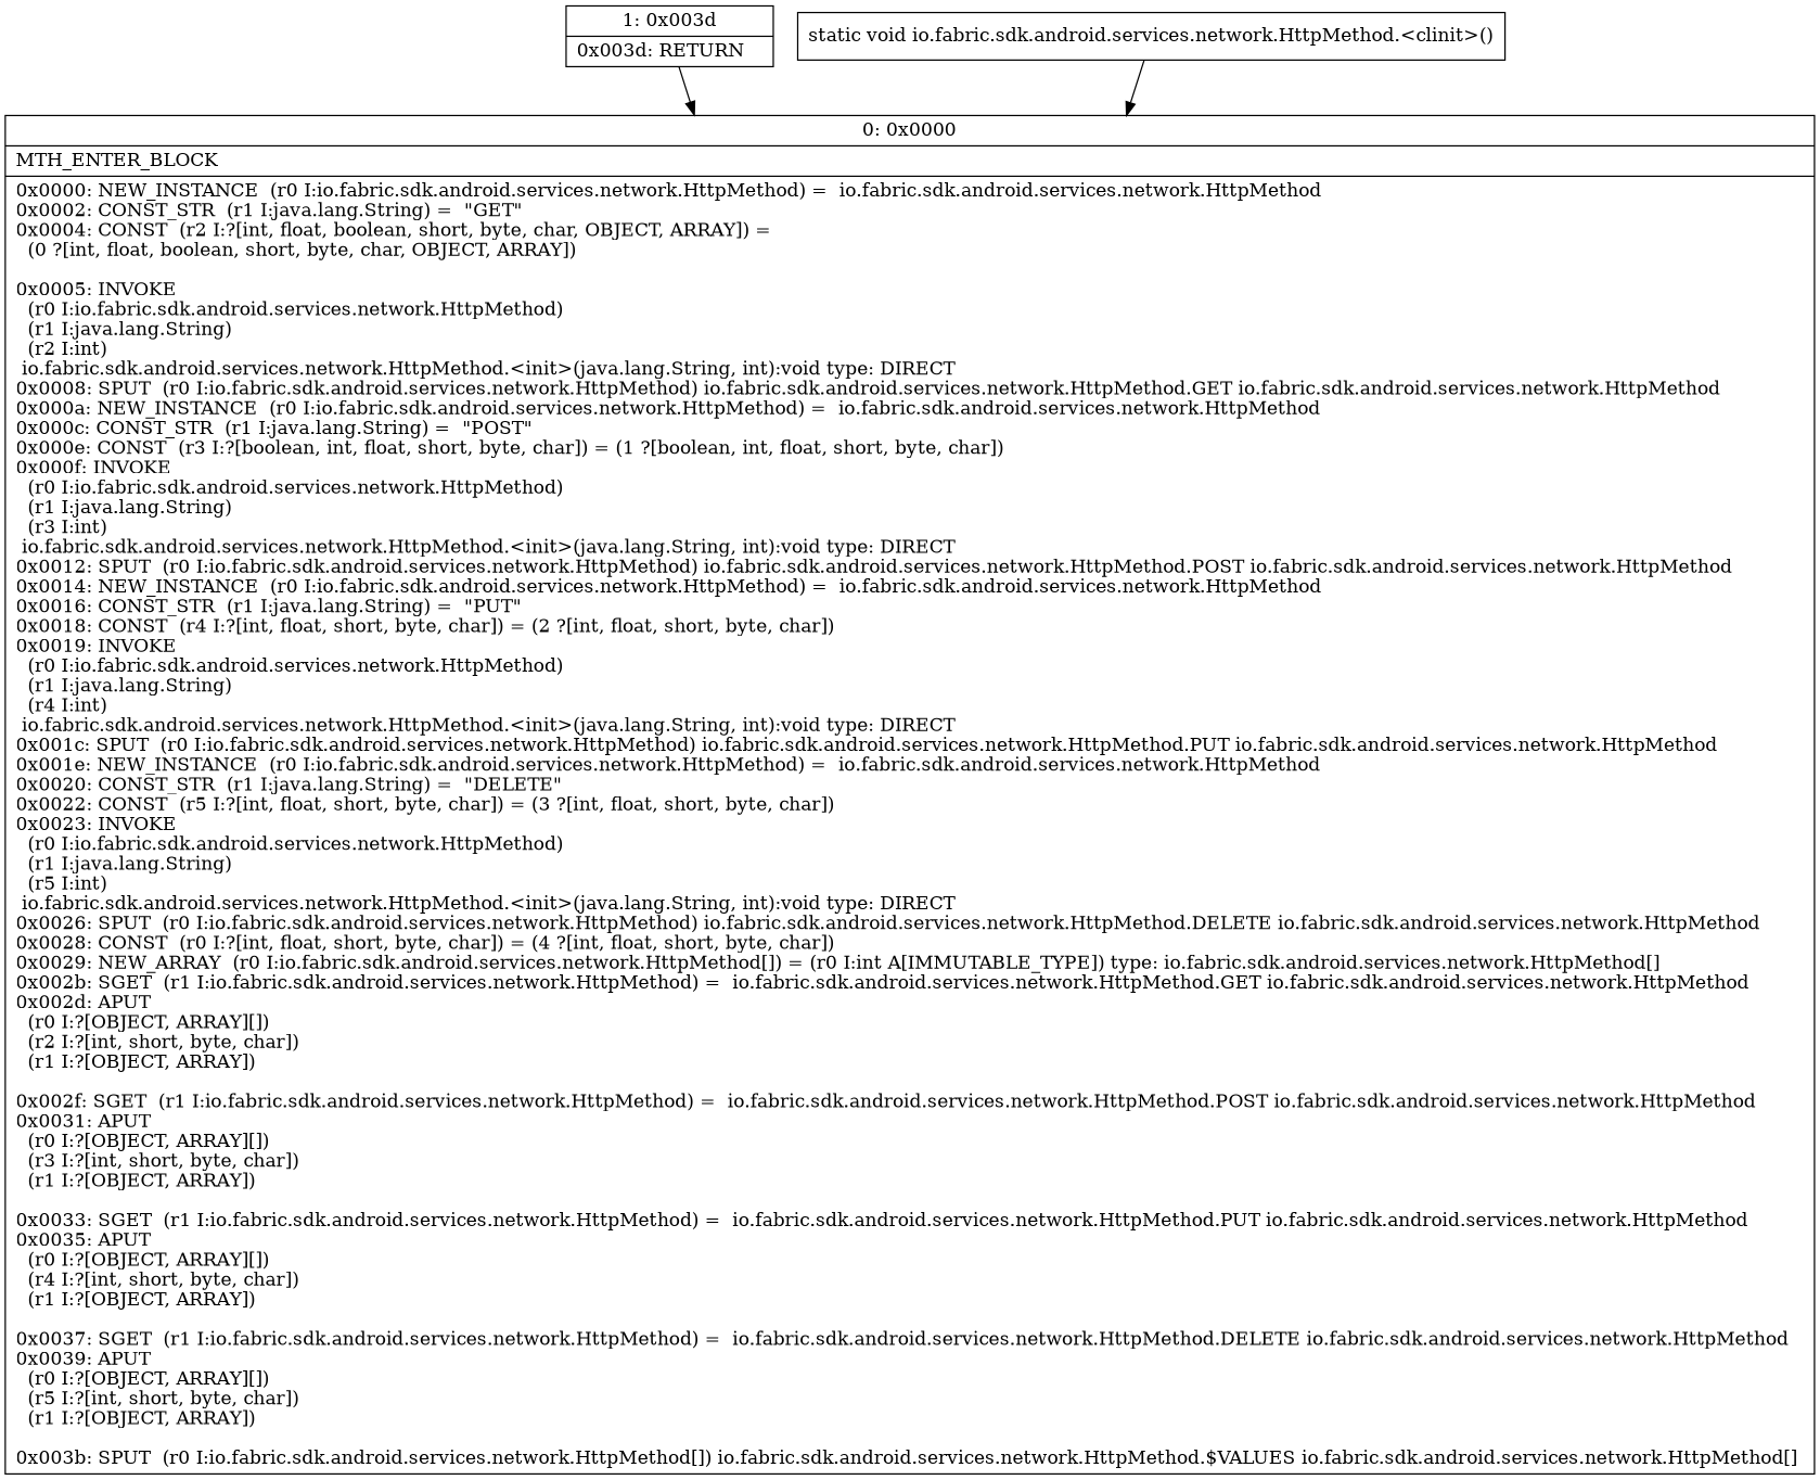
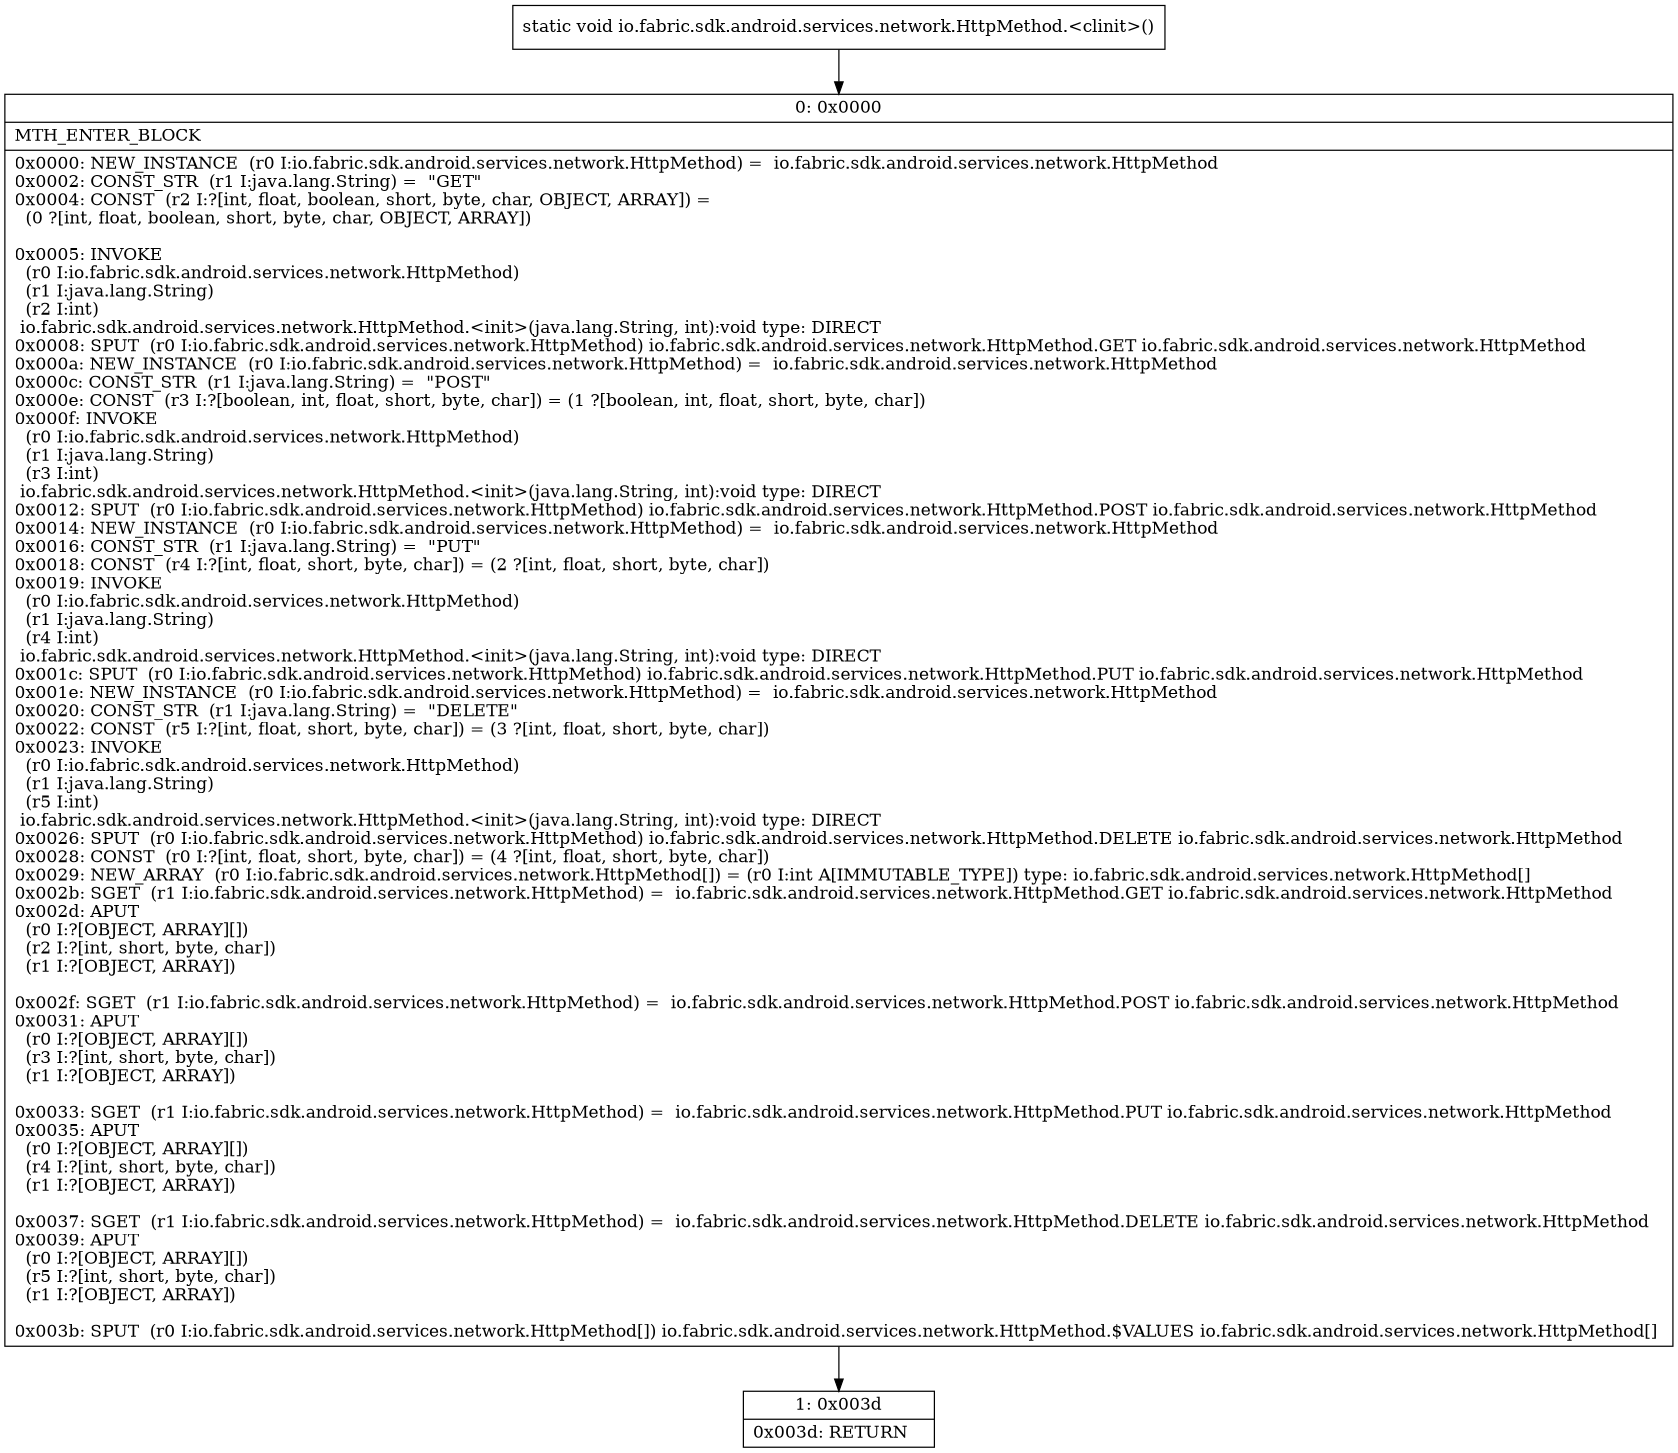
  digraph {
    node [shape=record]
    n1 [label="{0\:\ 0x0000|MTH_ENTER_BLOCK\l|0x0000: NEW_INSTANCE  (r0 I:io.fabric.sdk.android.services.network.HttpMethod) =  io.fabric.sdk.android.services.network.HttpMethod \l0x0002: CONST_STR  (r1 I:java.lang.String) =  \"GET\" \l0x0004: CONST  (r2 I:?[int, float, boolean, short, byte, char, OBJECT, ARRAY]) = \l  (0 ?[int, float, boolean, short, byte, char, OBJECT, ARRAY])\l \l0x0005: INVOKE  \l  (r0 I:io.fabric.sdk.android.services.network.HttpMethod)\l  (r1 I:java.lang.String)\l  (r2 I:int)\l io.fabric.sdk.android.services.network.HttpMethod.\<init\>(java.lang.String, int):void type: DIRECT \l0x0008: SPUT  (r0 I:io.fabric.sdk.android.services.network.HttpMethod) io.fabric.sdk.android.services.network.HttpMethod.GET io.fabric.sdk.android.services.network.HttpMethod \l0x000a: NEW_INSTANCE  (r0 I:io.fabric.sdk.android.services.network.HttpMethod) =  io.fabric.sdk.android.services.network.HttpMethod \l0x000c: CONST_STR  (r1 I:java.lang.String) =  \"POST\" \l0x000e: CONST  (r3 I:?[boolean, int, float, short, byte, char]) = (1 ?[boolean, int, float, short, byte, char]) \l0x000f: INVOKE  \l  (r0 I:io.fabric.sdk.android.services.network.HttpMethod)\l  (r1 I:java.lang.String)\l  (r3 I:int)\l io.fabric.sdk.android.services.network.HttpMethod.\<init\>(java.lang.String, int):void type: DIRECT \l0x0012: SPUT  (r0 I:io.fabric.sdk.android.services.network.HttpMethod) io.fabric.sdk.android.services.network.HttpMethod.POST io.fabric.sdk.android.services.network.HttpMethod \l0x0014: NEW_INSTANCE  (r0 I:io.fabric.sdk.android.services.network.HttpMethod) =  io.fabric.sdk.android.services.network.HttpMethod \l0x0016: CONST_STR  (r1 I:java.lang.String) =  \"PUT\" \l0x0018: CONST  (r4 I:?[int, float, short, byte, char]) = (2 ?[int, float, short, byte, char]) \l0x0019: INVOKE  \l  (r0 I:io.fabric.sdk.android.services.network.HttpMethod)\l  (r1 I:java.lang.String)\l  (r4 I:int)\l io.fabric.sdk.android.services.network.HttpMethod.\<init\>(java.lang.String, int):void type: DIRECT \l0x001c: SPUT  (r0 I:io.fabric.sdk.android.services.network.HttpMethod) io.fabric.sdk.android.services.network.HttpMethod.PUT io.fabric.sdk.android.services.network.HttpMethod \l0x001e: NEW_INSTANCE  (r0 I:io.fabric.sdk.android.services.network.HttpMethod) =  io.fabric.sdk.android.services.network.HttpMethod \l0x0020: CONST_STR  (r1 I:java.lang.String) =  \"DELETE\" \l0x0022: CONST  (r5 I:?[int, float, short, byte, char]) = (3 ?[int, float, short, byte, char]) \l0x0023: INVOKE  \l  (r0 I:io.fabric.sdk.android.services.network.HttpMethod)\l  (r1 I:java.lang.String)\l  (r5 I:int)\l io.fabric.sdk.android.services.network.HttpMethod.\<init\>(java.lang.String, int):void type: DIRECT \l0x0026: SPUT  (r0 I:io.fabric.sdk.android.services.network.HttpMethod) io.fabric.sdk.android.services.network.HttpMethod.DELETE io.fabric.sdk.android.services.network.HttpMethod \l0x0028: CONST  (r0 I:?[int, float, short, byte, char]) = (4 ?[int, float, short, byte, char]) \l0x0029: NEW_ARRAY  (r0 I:io.fabric.sdk.android.services.network.HttpMethod[]) = (r0 I:int A[IMMUTABLE_TYPE]) type: io.fabric.sdk.android.services.network.HttpMethod[] \l0x002b: SGET  (r1 I:io.fabric.sdk.android.services.network.HttpMethod) =  io.fabric.sdk.android.services.network.HttpMethod.GET io.fabric.sdk.android.services.network.HttpMethod \l0x002d: APUT  \l  (r0 I:?[OBJECT, ARRAY][])\l  (r2 I:?[int, short, byte, char])\l  (r1 I:?[OBJECT, ARRAY])\l \l0x002f: SGET  (r1 I:io.fabric.sdk.android.services.network.HttpMethod) =  io.fabric.sdk.android.services.network.HttpMethod.POST io.fabric.sdk.android.services.network.HttpMethod \l0x0031: APUT  \l  (r0 I:?[OBJECT, ARRAY][])\l  (r3 I:?[int, short, byte, char])\l  (r1 I:?[OBJECT, ARRAY])\l \l0x0033: SGET  (r1 I:io.fabric.sdk.android.services.network.HttpMethod) =  io.fabric.sdk.android.services.network.HttpMethod.PUT io.fabric.sdk.android.services.network.HttpMethod \l0x0035: APUT  \l  (r0 I:?[OBJECT, ARRAY][])\l  (r4 I:?[int, short, byte, char])\l  (r1 I:?[OBJECT, ARRAY])\l \l0x0037: SGET  (r1 I:io.fabric.sdk.android.services.network.HttpMethod) =  io.fabric.sdk.android.services.network.HttpMethod.DELETE io.fabric.sdk.android.services.network.HttpMethod \l0x0039: APUT  \l  (r0 I:?[OBJECT, ARRAY][])\l  (r5 I:?[int, short, byte, char])\l  (r1 I:?[OBJECT, ARRAY])\l \l0x003b: SPUT  (r0 I:io.fabric.sdk.android.services.network.HttpMethod[]) io.fabric.sdk.android.services.network.HttpMethod.$VALUES io.fabric.sdk.android.services.network.HttpMethod[] \l}"]
    n2 [label="{1\:\ 0x003d|0x003d: RETURN   \l}"]
    n3 [label="{static void io.fabric.sdk.android.services.network.HttpMethod.\<clinit\>() }"]
-   n2 -> n1
+   n1 -> n2
    n3 -> n1
  }
